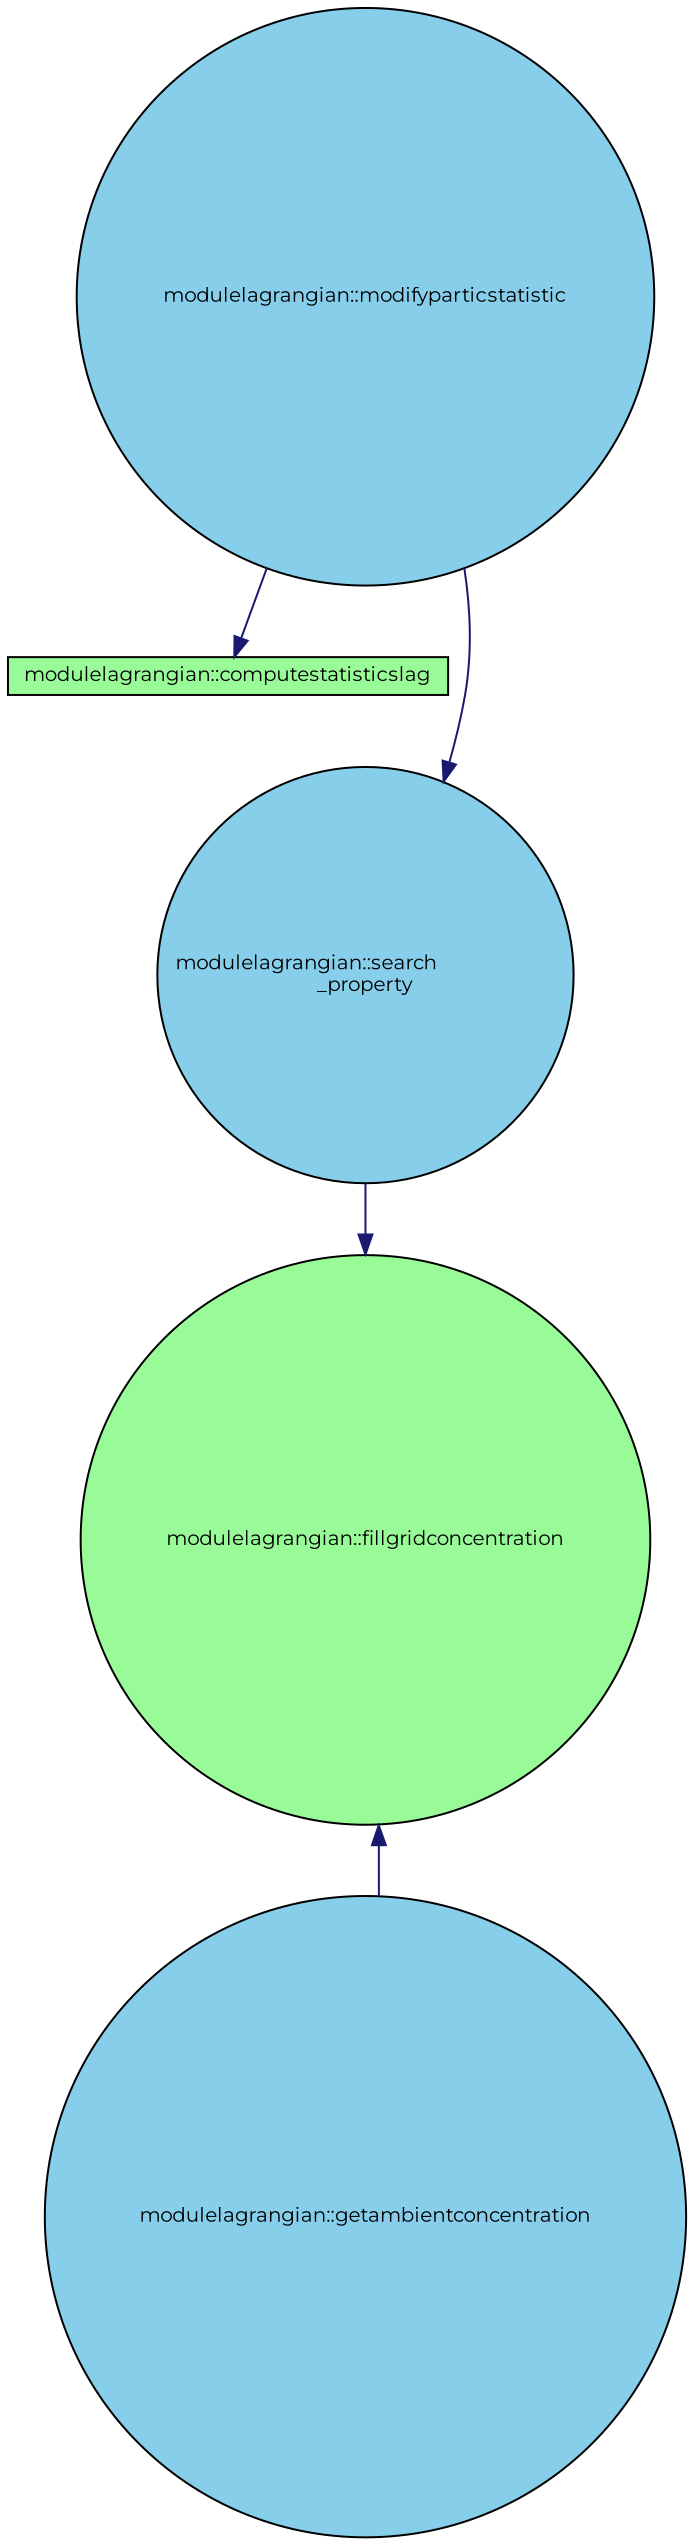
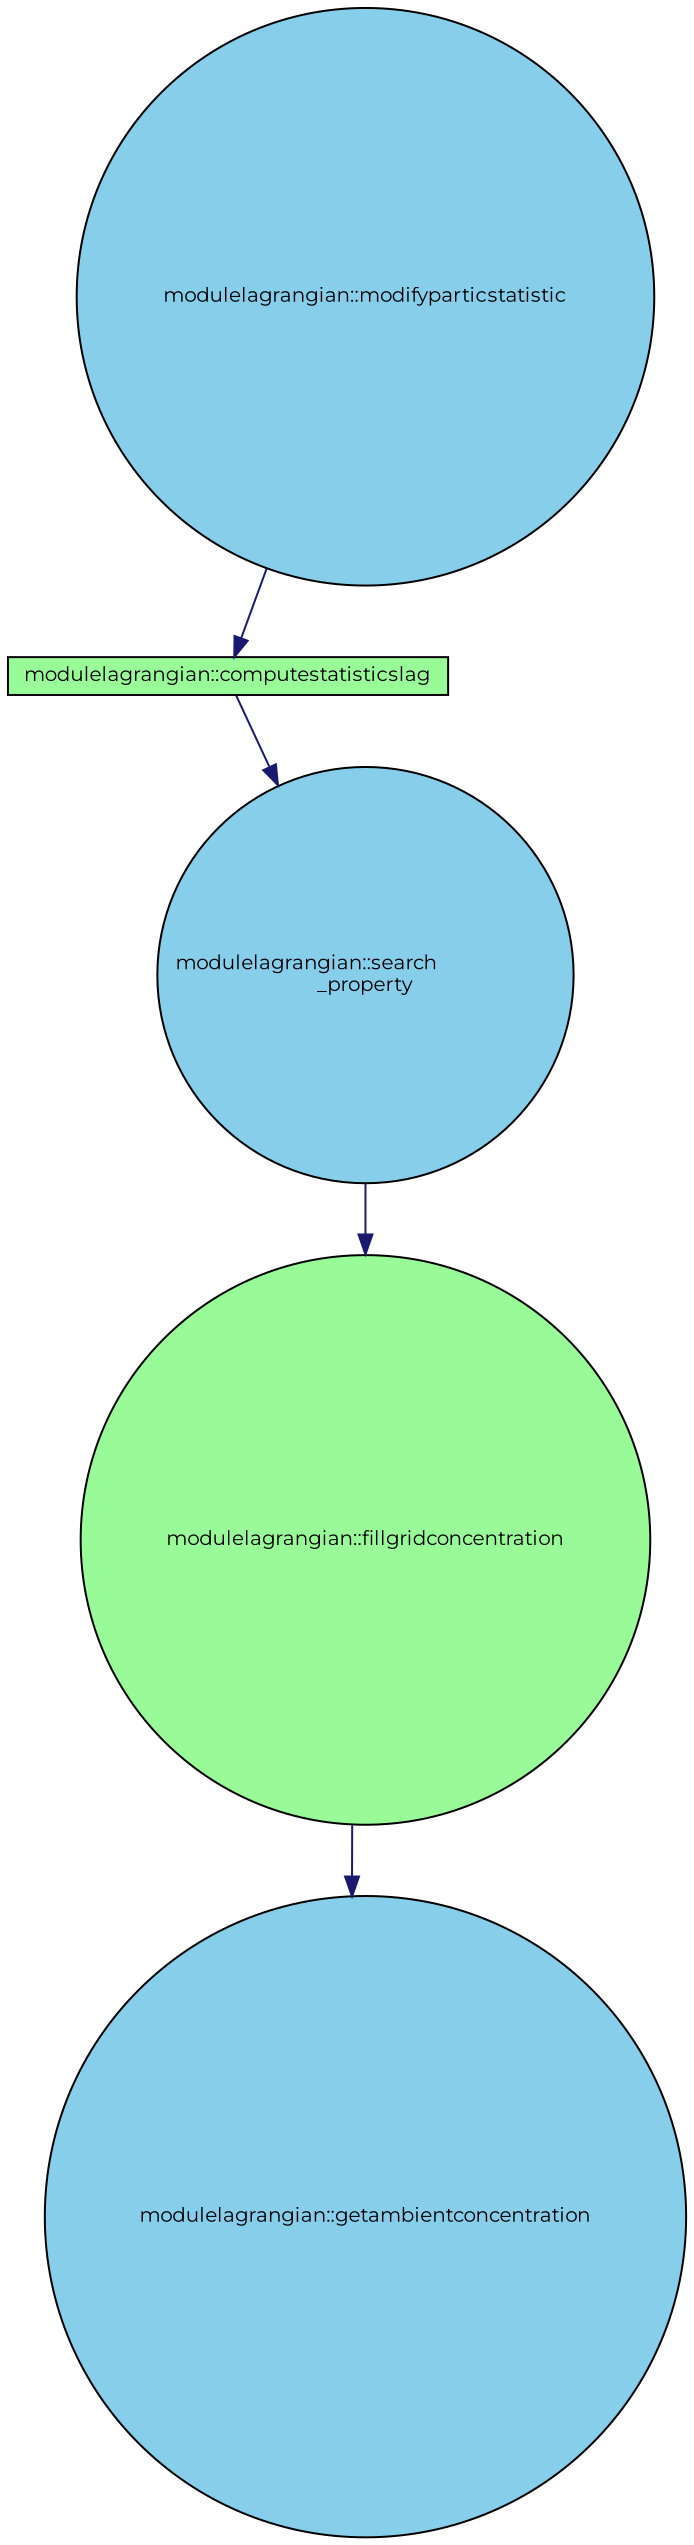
  digraph {
    fontname=Montserrat
    rankdir=TB
    node [color=black fillcolor=skyblue fontname=Montserrat fontsize=10 shape=circle style=filled]
    edge [color=midnightblue fontname=Montserrat fontsize=10 labelfontname=Helvetica labelfontsize=10 style=solid]
    n1 [fontcolor=black height=0.2 label="modulelagrangian::modifyparticstatistic" width=0.4]
    n2 [fillcolor=palegreen height=0.2 label="modulelagrangian::computestatisticslag" shape=box width=0.4]
    n3 [height=0.2 label="modulelagrangian::search\l_property" width=0.4]
    n4 [fillcolor=palegreen height=0.2 label="modulelagrangian::fillgridconcentration" width=0.4]
    n5 [height=0.2 label="modulelagrangian::getambientconcentration" width=0.4]
    n1 -> n2
-   n1 -> n3
+   n2 -> n3
    n3 -> n4
-   n5 -> n4
+   n4 -> n5
  }
